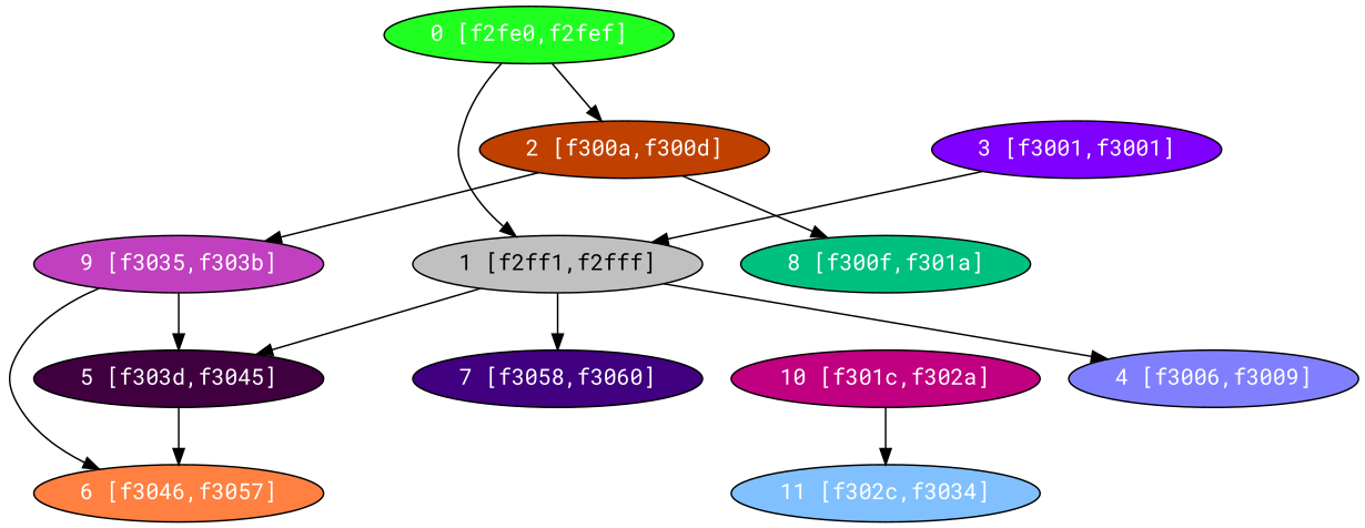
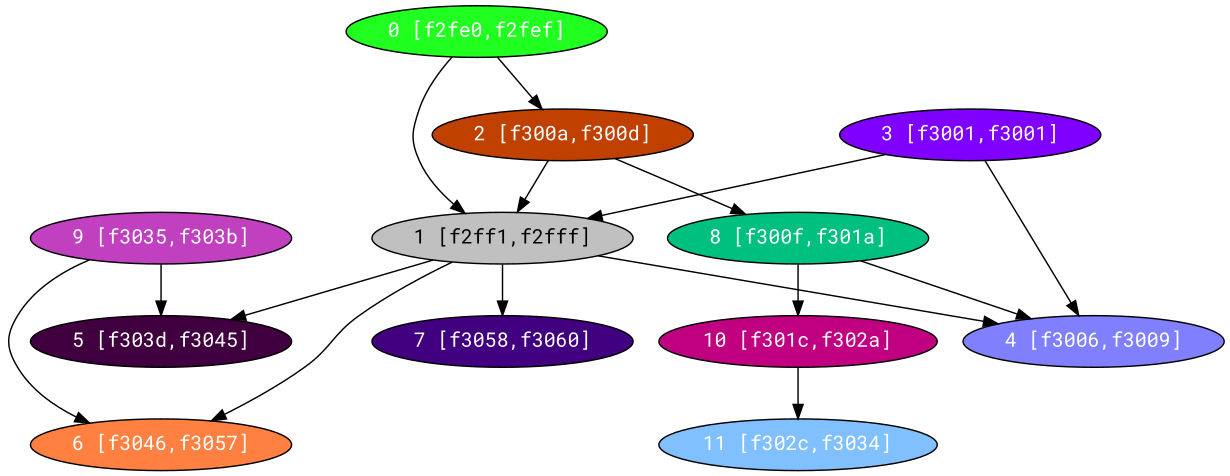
  digraph {
    fontname="Roboto Mono"
    node [fontcolor="#ffffff" fontname="Roboto Mono" shape=oval style=filled]
    edge [fontname="Roboto Mono"]
    n1 [fillcolor="#20FF20" label="0 [f2fe0,f2fef]"]
    n2 [fillcolor="#C0C0C0" fontcolor="#000000" label="1 [f2ff1,f2fff]"]
    n3 [fillcolor="#C04000" label="2 [f300a,f300d]"]
    n4 [fillcolor="#8080FF" label="4 [f3006,f3009]"]
    n5 [fillcolor="#400040" label="5 [f303d,f3045]"]
    n6 [fillcolor="#FF8040" label="6 [f3046,f3057]"]
    n7 [fillcolor="#400080" label="7 [f3058,f3060]"]
    n8 [fillcolor="#00C080" label="8 [f300f,f301a]"]
    n9 [fillcolor="#C040C0" label="9 [f3035,f303b]"]
    n10 [fillcolor="#8000FF" label="3 [f3001,f3001]"]
    n11 [fillcolor="#C00080" label="10 [f301c,f302a]"]
    n12 [fillcolor="#80C0FF" label="11 [f302c,f3034]"]
    n1 -> n2
    n1 -> n3
    n2 -> n4
    n2 -> n5
-   n5 -> n6
+   n2 -> n6
    n2 -> n7
    n3 -> n8
-   n3 -> n9
+   n3 -> n2
+   n8 -> n4
+   n8 -> n11
    n9 -> n5
    n9 -> n6
    n10 -> n2
+   n10 -> n4
    n11 -> n12
  }
